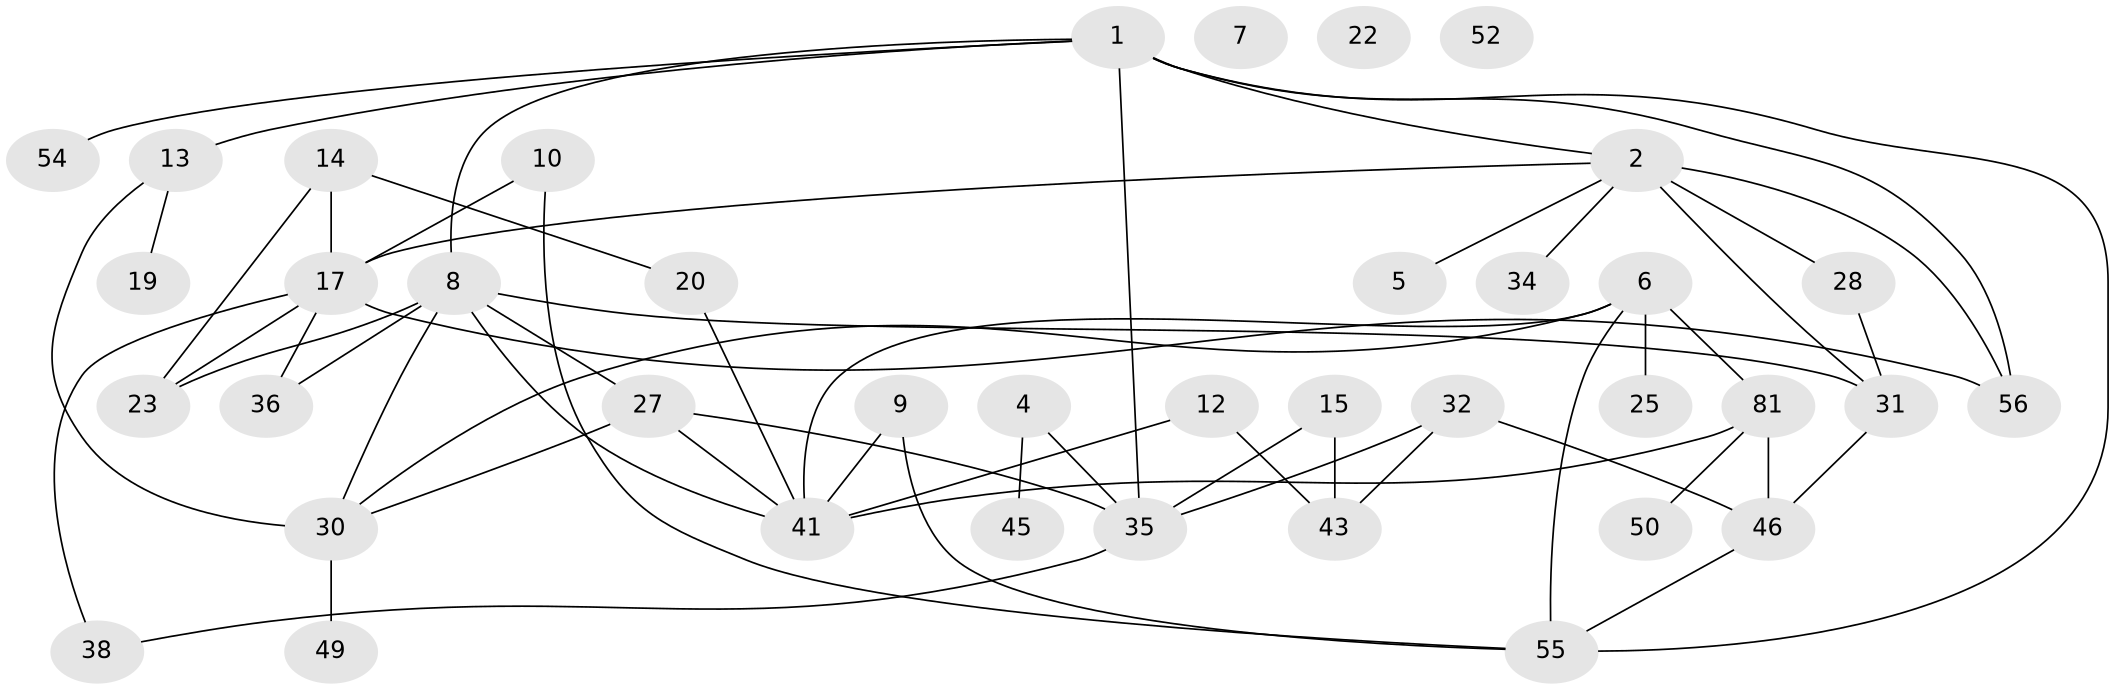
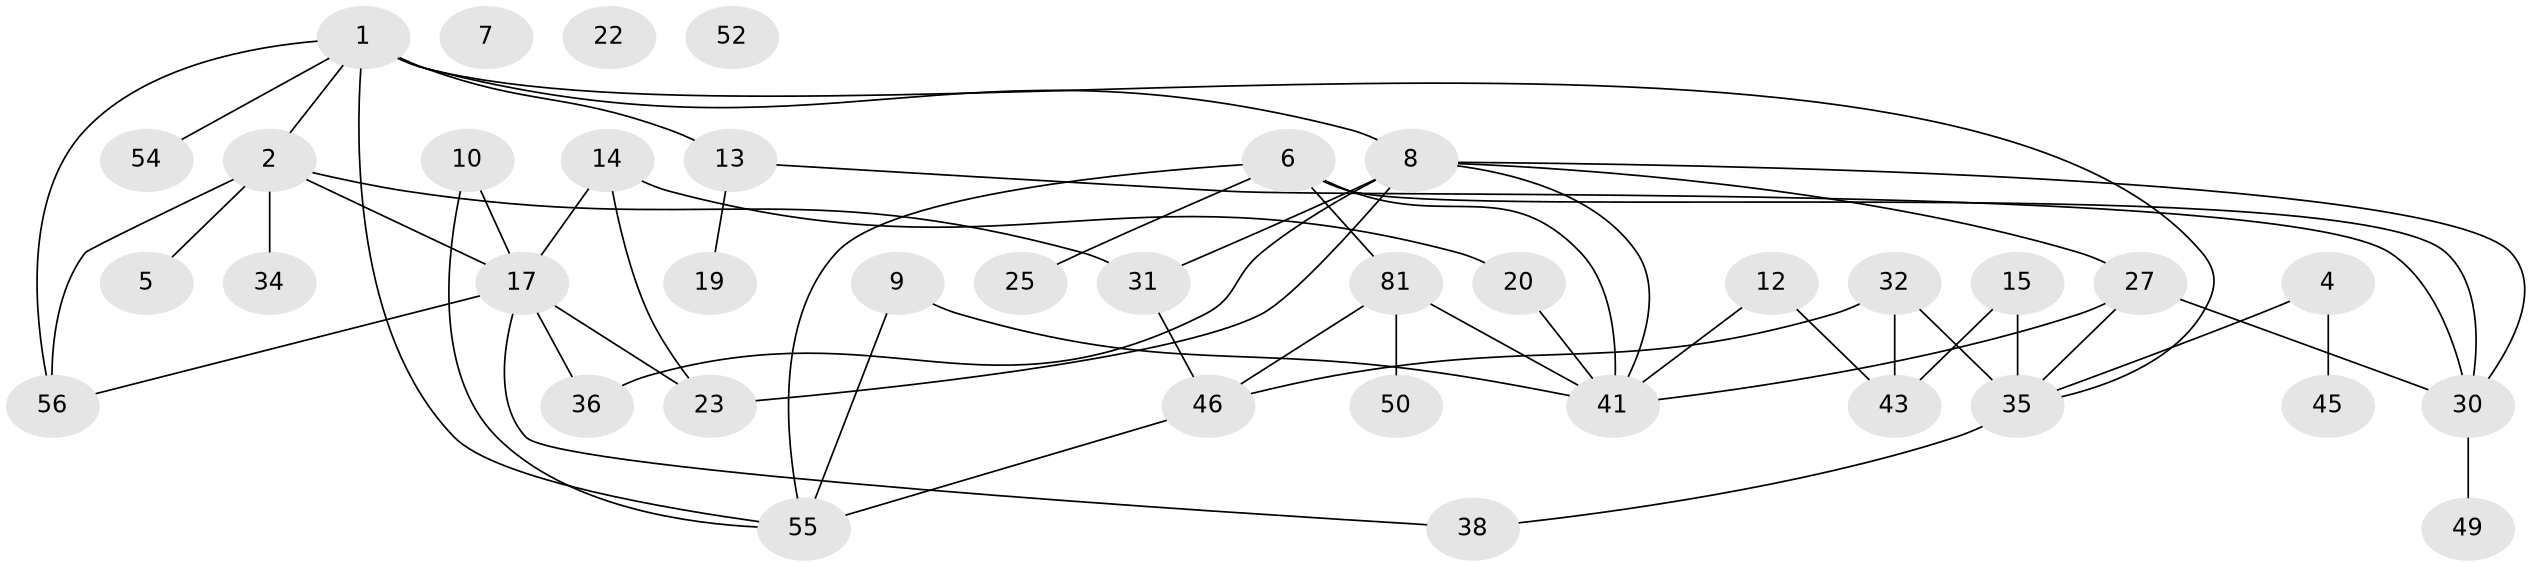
  graph {
    fontname="DejaVu Sans"
    node [color=gray90 fontname="DejaVu Sans" style=filled]
    edge [fontname="DejaVu Sans"]
    1 [super="+3"]
    2 [super="+37"]
    8 [super="+26"]
    13
    35 [super="+42"]
    54
    55
    56
    5
    17 [super="+18"]
-   28
    31
    34
    30 [super="+39"]
    41 [super="+57"]
    23
    27 [super="+33"]
    36
    19 [super="+53"]
    38 [super="+48"]
    46 [super="+51"]
    14 [super="+29"]
    20
    4
    45
    6 [super="+11"]
    n27 [label=81 super="+40"]
    25
    50
    49
    7
    9
    10
    12 [super="+24"]
    43 [super="+47"]
    15 [super="+16"]
    22
    32 [super="+44"]
    52
    1 -- 2
    1 -- 8
    1 -- 13
    1 -- 35
    1 -- 54
    1 -- 55
    1 -- 56
    2 -- 56 [weight=2]
    2 -- 5
    2 -- 17
-   2 -- 28
    2 -- 31
    2 -- 34
    8 -- 31
    8 -- 30
    8 -- 41
    8 -- 23
    8 -- 27
    8 -- 36
    13 -- 30
    13 -- 19
    35 -- 38
    17 -- 56
    17 -- 23
    17 -- 36
    17 -- 38
-   28 -- 31
    31 -- 46
    30 -- 49
    27 -- 35
    27 -- 30
    27 -- 41
    46 -- 55
    14 -- 17
    14 -- 23
    14 -- 20
    20 -- 41
    4 -- 35
    4 -- 45
    6 -- 55
    6 -- 30
    6 -- 41
    6 -- n27
    6 -- 25
    n27 -- 41
    n27 -- 46
    n27 -- 50
    9 -- 55
    9 -- 41
    10 -- 55
    10 -- 17
    12 -- 41
    12 -- 43
    15 -- 35 [weight=2]
    15 -- 43 [weight=2]
    32 -- 35
    32 -- 46
    32 -- 43
  }
